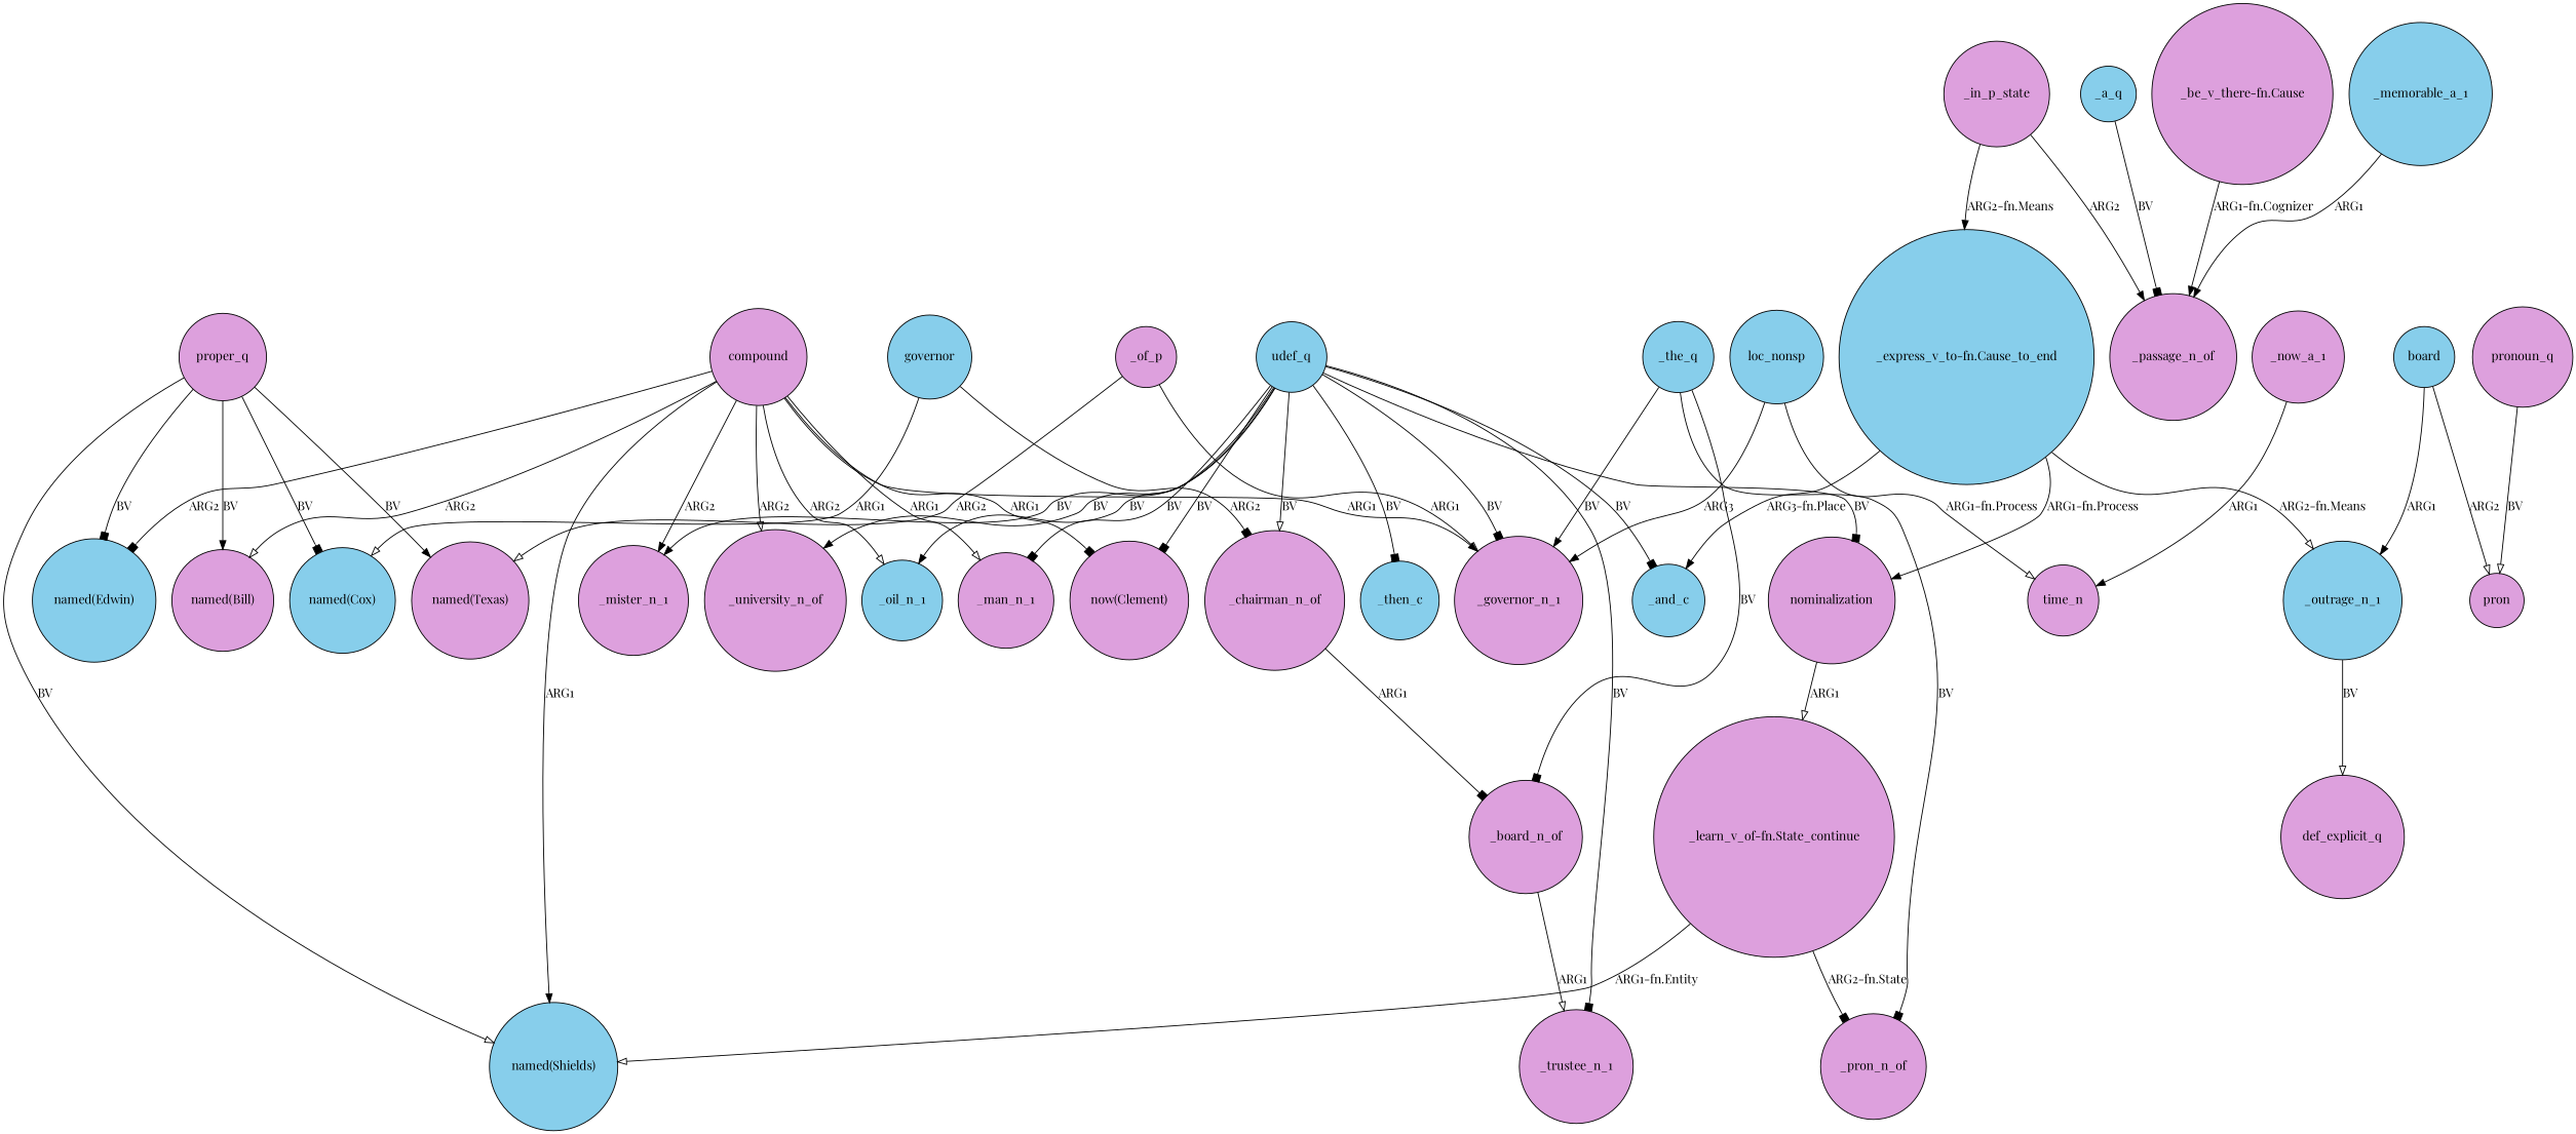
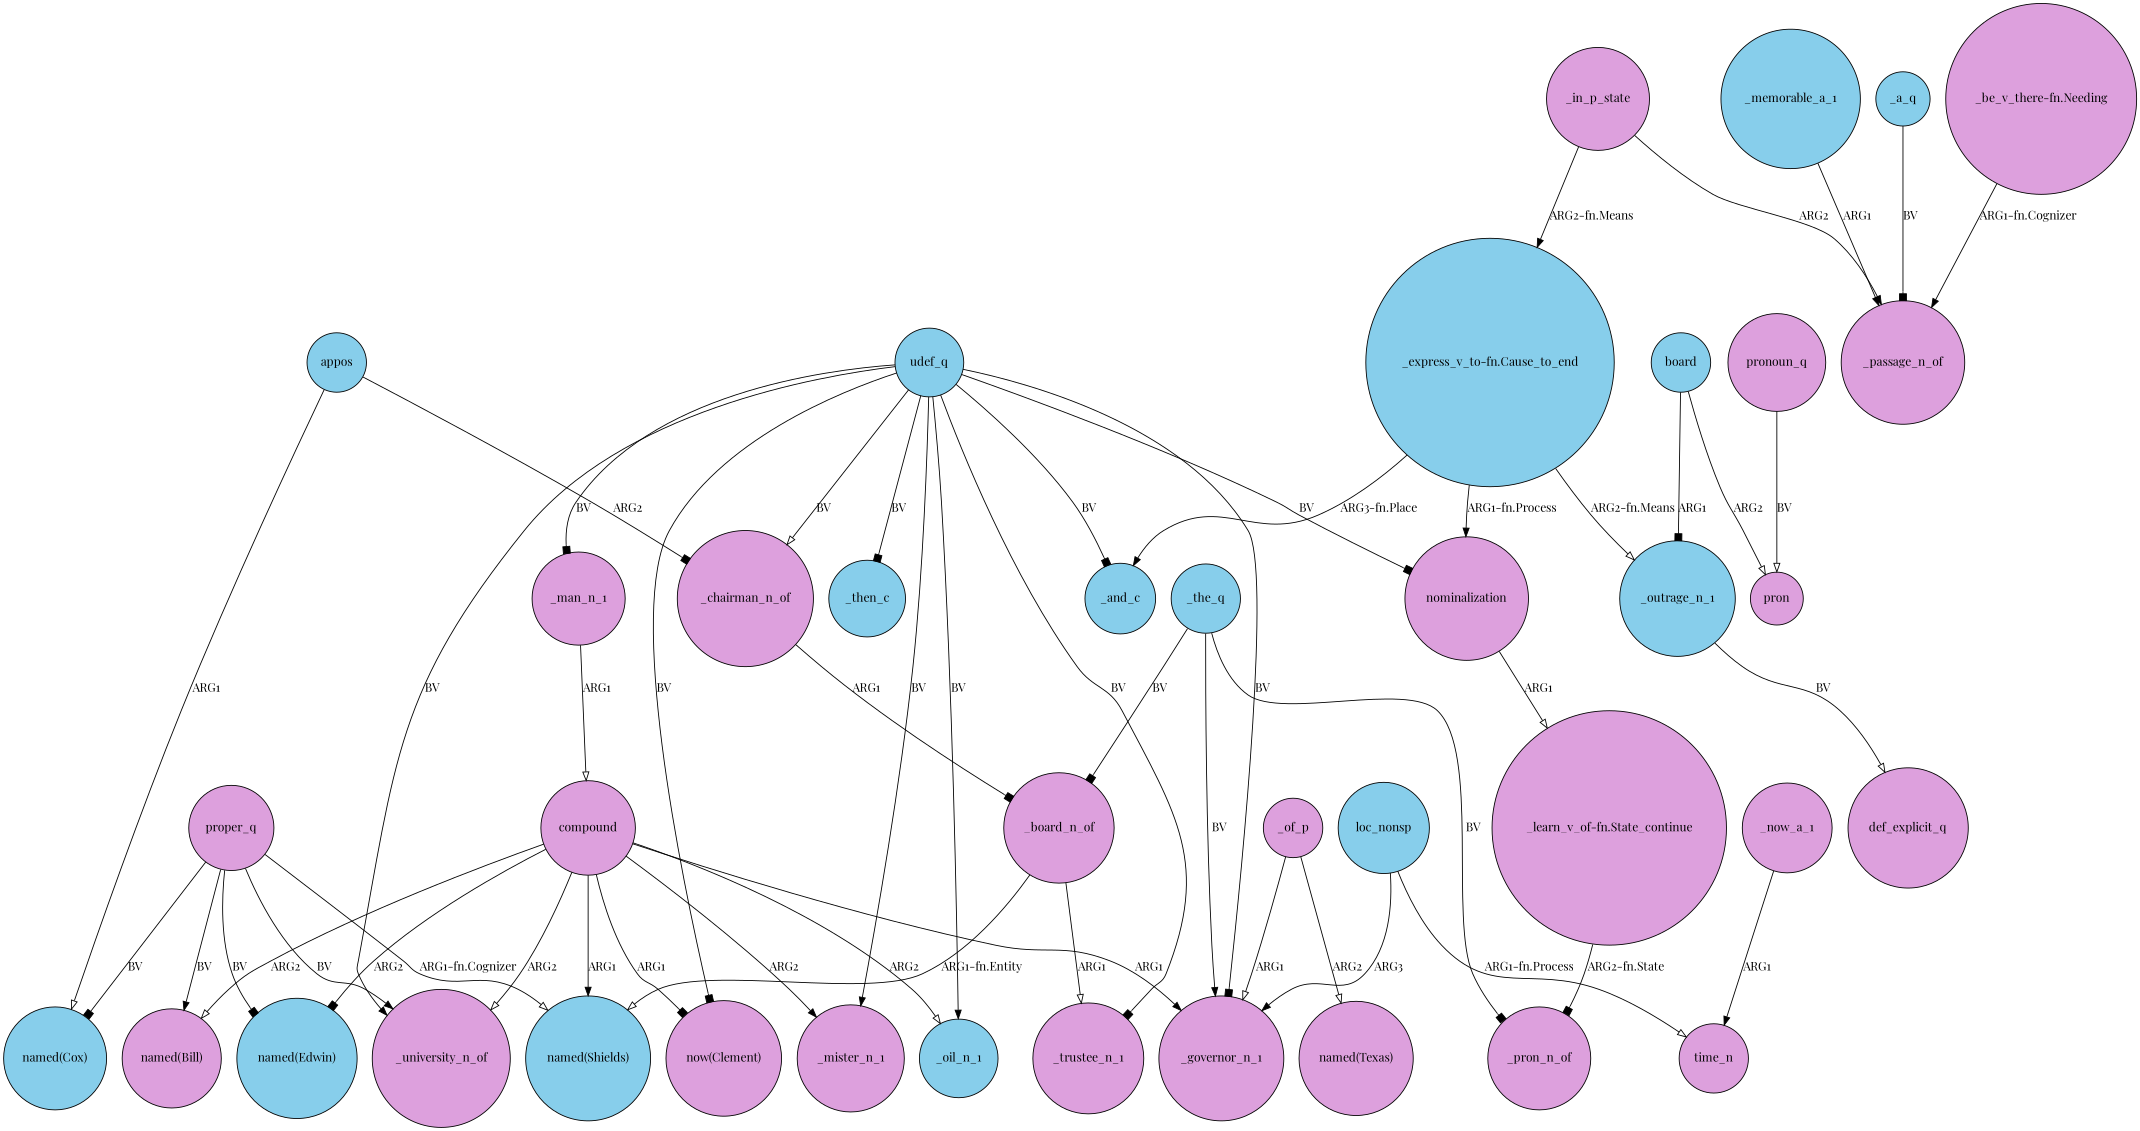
  digraph {
    fontname="Playfair Display"
    node [fillcolor=plum fontname="Playfair Display" shape=circle style=filled]
    edge [arrowhead=box fontname="Playfair Display"]
    proper_q
    "named(Texas)"
    "named(Cox)" [fillcolor=skyblue]
    "named(Edwin)" [fillcolor=skyblue]
    "named(Bill)"
    "named(Shields)" [fillcolor=skyblue]
    "_express_v_to-fn.Cause_to_end" [fillcolor=skyblue]
    nominalization
    _outrage_n_1 [fillcolor=skyblue]
    _and_c [fillcolor=skyblue]
    "_learn_v_of-fn.State_continue"
    def_explicit_q
    n13 [label=_pron_n_of]
    compound
    _mister_n_1
    _university_n_of
    _governor_n_1
    _oil_n_1 [fillcolor=skyblue]
    n19 [label="now(Clement)"]
    _man_n_1
    _memorable_a_1 [fillcolor=skyblue]
    _passage_n_of
    _a_q [fillcolor=skyblue]
    udef_q [fillcolor=skyblue]
    _chairman_n_of
    _trustee_n_1
    _then_c [fillcolor=skyblue]
    _board_n_of
    n29 [fillcolor=skyblue label=board]
    pron
-   "_be_v_there-fn.Needing" [label="_be_v_there-fn.Cause"]
+   "_be_v_there-fn.Needing"
    _in_p_state
    _the_q [fillcolor=skyblue]
    _now_a_1
    time_n
    pronoun_q
-   appos [fillcolor=skyblue label=governor]
+   appos [fillcolor=skyblue]
    loc_nonsp [fillcolor=skyblue]
    _of_p
-   proper_q -> "named(Texas)" [arrowhead=normal label=BV]
+   proper_q -> _university_n_of [arrowhead=normal label=BV]
    proper_q -> "named(Cox)" [label=BV]
    proper_q -> "named(Edwin)" [label=BV]
    proper_q -> "named(Bill)" [arrowhead=normal label=BV]
-   proper_q -> "named(Shields)" [arrowhead=onormal label=BV]
+   proper_q -> "named(Shields)" [arrowhead=onormal label="ARG1-fn.Cognizer"]
    "_express_v_to-fn.Cause_to_end" -> nominalization [arrowhead=normal label="ARG1-fn.Process"]
    "_express_v_to-fn.Cause_to_end" -> _outrage_n_1 [arrowhead=onormal label="ARG2-fn.Means"]
    "_express_v_to-fn.Cause_to_end" -> _and_c [arrowhead=normal label="ARG3-fn.Place"]
    nominalization -> "_learn_v_of-fn.State_continue" [arrowhead=onormal label=ARG1]
    _outrage_n_1 -> def_explicit_q [arrowhead=onormal label=BV]
-   "_learn_v_of-fn.State_continue" -> "named(Shields)" [arrowhead=onormal label="ARG1-fn.Entity"]
+   _board_n_of -> "named(Shields)" [arrowhead=onormal label="ARG1-fn.Entity"]
    "_learn_v_of-fn.State_continue" -> n13 [label="ARG2-fn.State"]
    compound -> "named(Edwin)" [label=ARG2]
    compound -> "named(Bill)" [arrowhead=onormal label=ARG2]
    compound -> "named(Shields)" [arrowhead=normal label=ARG1]
    compound -> _mister_n_1 [arrowhead=normal label=ARG2]
    compound -> _university_n_of [arrowhead=onormal label=ARG2]
    compound -> _governor_n_1 [arrowhead=normal label=ARG1]
    compound -> _oil_n_1 [arrowhead=onormal label=ARG2]
    compound -> n19 [label=ARG1]
-   compound -> _man_n_1 [arrowhead=onormal label=ARG1]
+   _man_n_1 -> compound [arrowhead=onormal label=ARG1]
    _memorable_a_1 -> _passage_n_of [arrowhead=normal label=ARG1]
    _a_q -> _passage_n_of [label=BV]
    udef_q -> nominalization [label=BV]
    udef_q -> _and_c [label=BV]
    udef_q -> _mister_n_1 [arrowhead=normal label=BV]
    udef_q -> _university_n_of [arrowhead=normal label=BV]
    udef_q -> _governor_n_1 [label=BV]
    udef_q -> _oil_n_1 [arrowhead=normal label=BV]
    udef_q -> n19 [label=BV]
    udef_q -> _man_n_1 [label=BV]
    udef_q -> _chairman_n_of [arrowhead=onormal label=BV]
    udef_q -> _trustee_n_1 [label=BV]
    udef_q -> _then_c [label=BV]
    _chairman_n_of -> _board_n_of [label=ARG1]
    _board_n_of -> _trustee_n_1 [arrowhead=onormal label=ARG1]
-   n29 -> _outrage_n_1 [arrowhead=normal label=ARG1]
+   n29 -> _outrage_n_1 [label=ARG1]
    n29 -> pron [arrowhead=onormal label=ARG2]
    "_be_v_there-fn.Needing" -> _passage_n_of [arrowhead=normal label="ARG1-fn.Cognizer"]
    _in_p_state -> "_express_v_to-fn.Cause_to_end" [arrowhead=normal label="ARG2-fn.Means"]
    _in_p_state -> _passage_n_of [arrowhead=normal label=ARG2]
    _the_q -> n13 [label=BV]
    _the_q -> _governor_n_1 [arrowhead=normal label=BV]
    _the_q -> _board_n_of [label=BV]
    _now_a_1 -> time_n [arrowhead=normal label=ARG1]
    pronoun_q -> pron [arrowhead=onormal label=BV]
    appos -> "named(Cox)" [arrowhead=onormal label=ARG1]
    appos -> _chairman_n_of [label=ARG2]
    loc_nonsp -> _governor_n_1 [arrowhead=normal label=ARG3]
    loc_nonsp -> time_n [arrowhead=onormal label="ARG1-fn.Process"]
    _of_p -> "named(Texas)" [arrowhead=onormal label=ARG2]
    _of_p -> _governor_n_1 [arrowhead=onormal label=ARG1]
  }
